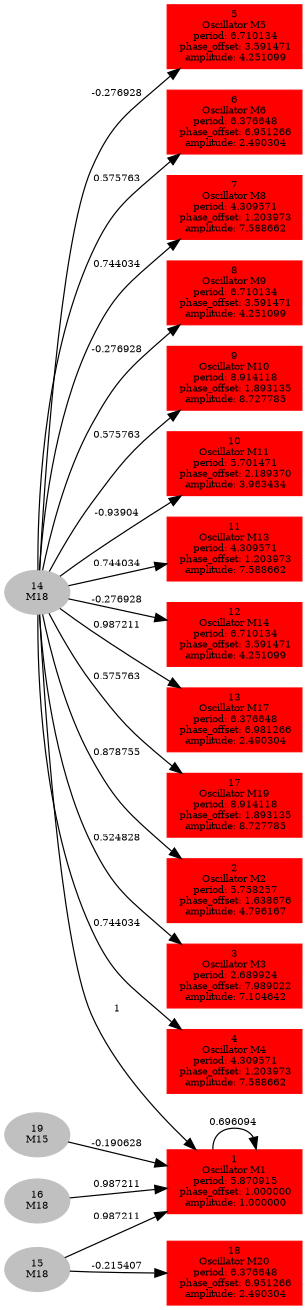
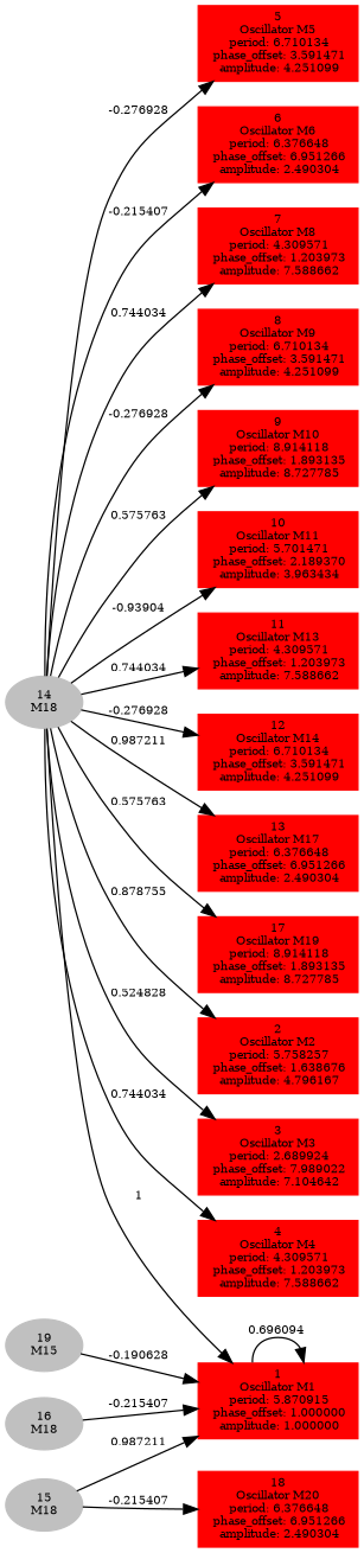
  digraph {
    forcelabels=true
    rankdir=LR
    node [color=red fontsize=8 shape=box style=filled]
    edge [fontsize=8]
    n1 [label=<1<BR />Oscillator M1<BR /> period: 5.870915<BR /> phase_offset: 1.000000<BR /> amplitude: 1.000000>]
    n2 [label=<2<BR />Oscillator M2<BR /> period: 5.758257<BR /> phase_offset: 1.638676<BR /> amplitude: 4.796167>]
    n3 [label=<3<BR />Oscillator M3<BR /> period: 2.689924<BR /> phase_offset: 7.989022<BR /> amplitude: 7.104642>]
    n4 [label=<4<BR />Oscillator M4<BR /> period: 4.309571<BR /> phase_offset: 1.203973<BR /> amplitude: 7.588662>]
    n5 [label=<5<BR />Oscillator M5<BR /> period: 6.710134<BR /> phase_offset: 3.591471<BR /> amplitude: 4.251099>]
    n6 [label=<6<BR />Oscillator M6<BR /> period: 6.376648<BR /> phase_offset: 6.951266<BR /> amplitude: 2.490304>]
    n7 [label=<7<BR />Oscillator M8<BR /> period: 4.309571<BR /> phase_offset: 1.203973<BR /> amplitude: 7.588662>]
    n8 [label=<8<BR />Oscillator M9<BR /> period: 6.710134<BR /> phase_offset: 3.591471<BR /> amplitude: 4.251099>]
    n9 [label=<9<BR />Oscillator M10<BR /> period: 8.914118<BR /> phase_offset: 1.893135<BR /> amplitude: 8.727785>]
    n10 [label=<10<BR />Oscillator M11<BR /> period: 5.701471<BR /> phase_offset: 2.189370<BR /> amplitude: 3.963434>]
    n11 [label=<11<BR />Oscillator M13<BR /> period: 4.309571<BR /> phase_offset: 1.203973<BR /> amplitude: 7.588662>]
    n12 [label=<12<BR />Oscillator M14<BR /> period: 6.710134<BR /> phase_offset: 3.591471<BR /> amplitude: 4.251099>]
-   n13 [label=<13<BR />Oscillator M17<BR /> period: 6.376648<BR /> phase_offset: 6.981266<BR /> amplitude: 2.490304>]
+   n13 [label=<13<BR />Oscillator M17<BR /> period: 6.376648<BR /> phase_offset: 6.951266<BR /> amplitude: 2.490304>]
    n14 [color=grey label=<14<BR/>M18> shape=""]
    n15 [label=<17<BR />Oscillator M19<BR /> period: 8.914118<BR /> phase_offset: 1.893135<BR /> amplitude: 8.727785>]
    n16 [color=grey label=<15<BR/>M18> shape=""]
    n17 [label=<18<BR />Oscillator M20<BR /> period: 6.376648<BR /> phase_offset: 6.951266<BR /> amplitude: 2.490304>]
    n18 [color=grey label=<16<BR/>M18> shape=""]
    n19 [color=grey label=<19<BR/>M15> shape=""]
    n1 -> n1 [label="0.696094 "]
    n14 -> n1 [label="1 "]
    n14 -> n2 [label="0.878755 "]
    n14 -> n3 [label="0.524828 "]
    n14 -> n4 [label="0.744034 "]
    n14 -> n5 [label="-0.276928 "]
-   n14 -> n6 [label="0.575763 "]
+   n14 -> n6 [label="-0.215407 "]
    n14 -> n7 [label="0.744034 "]
    n14 -> n8 [label="-0.276928 "]
    n14 -> n9 [label="0.575763 "]
    n14 -> n10 [label="-0.93904 "]
    n14 -> n11 [label="0.744034 "]
    n14 -> n12 [label="-0.276928 "]
    n14 -> n13 [label="0.987211 "]
    n14 -> n15 [label="0.575763 "]
    n16 -> n1 [label="0.987211 "]
    n16 -> n17 [label="-0.215407 "]
-   n18 -> n1 [label="0.987211 "]
+   n18 -> n1 [label="-0.215407 "]
    n19 -> n1 [label="-0.190628 "]
  }
